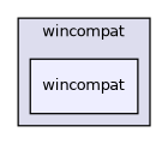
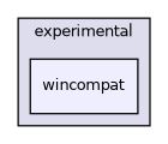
  digraph {
    compound=true
    rankdir=LR
    fontname="DejaVu Sans"
    n1 [fillcolor="#eeeeff" fontname="DejaVu Sans" fontsize=10 label=wincompat pencolor=black shape=box style=filled]
    subgraph cluster_1 {
      bgcolor="#ddddee"
      fontsize=10
-     label=wincompat
+     label=experimental
      pencolor=black
      n1
    }
  }
